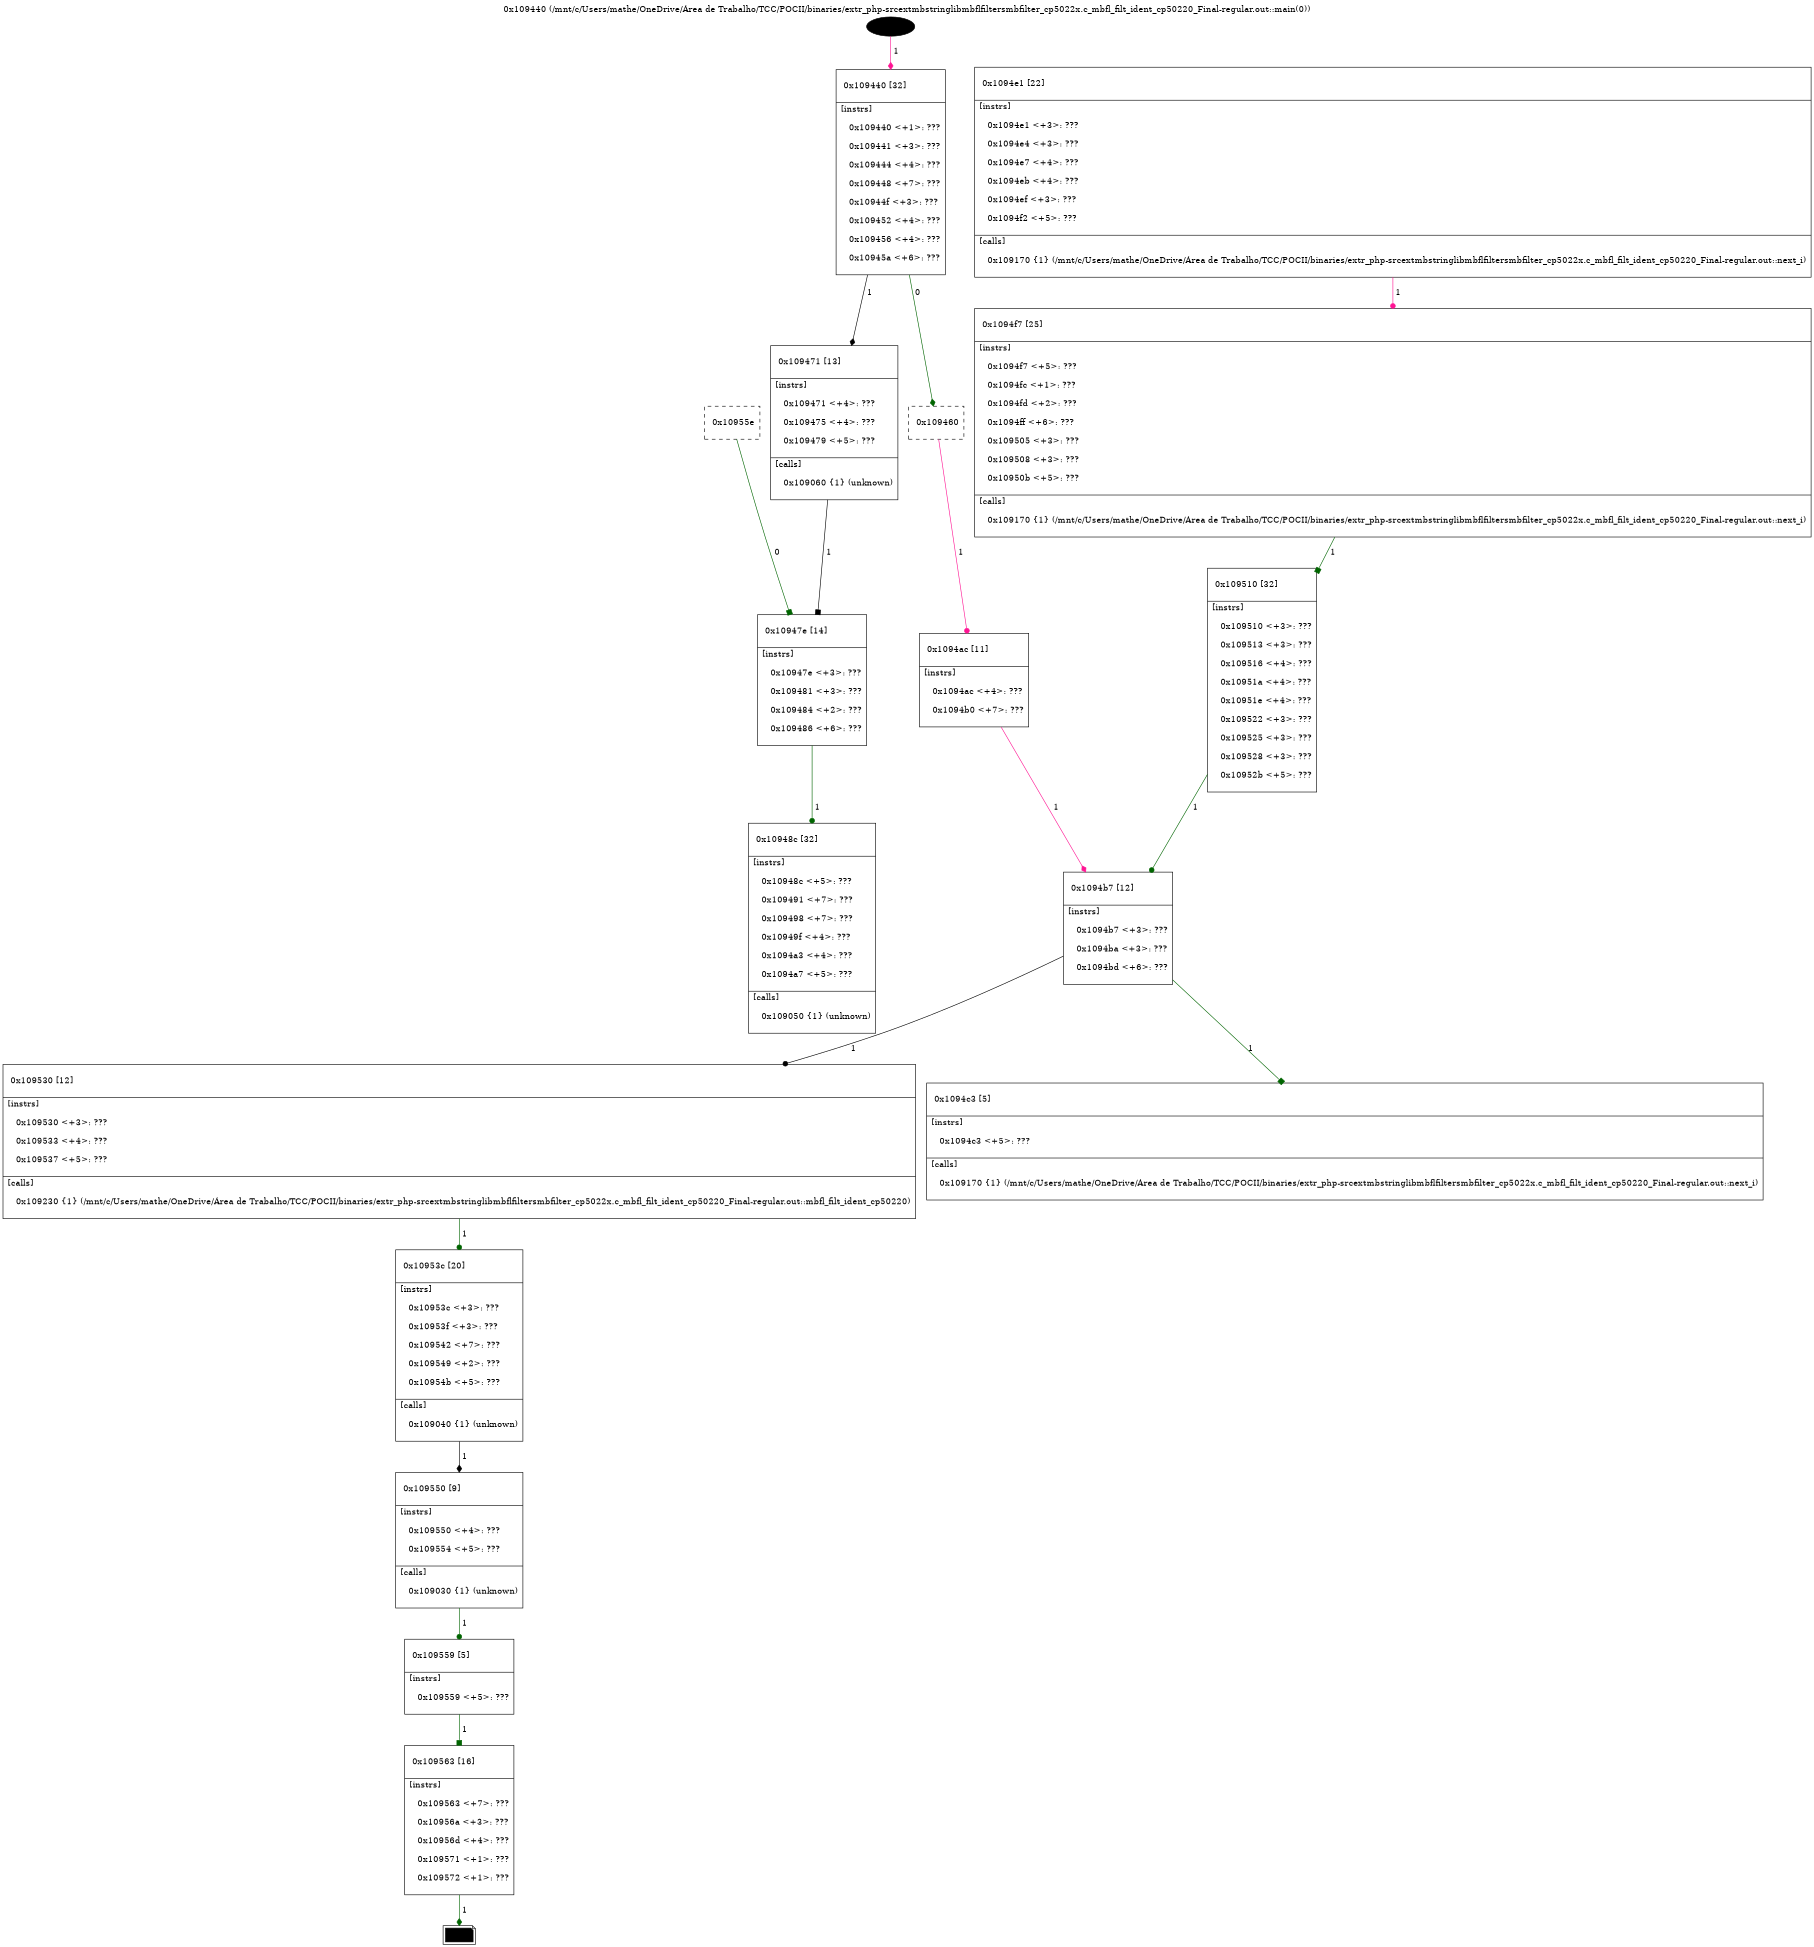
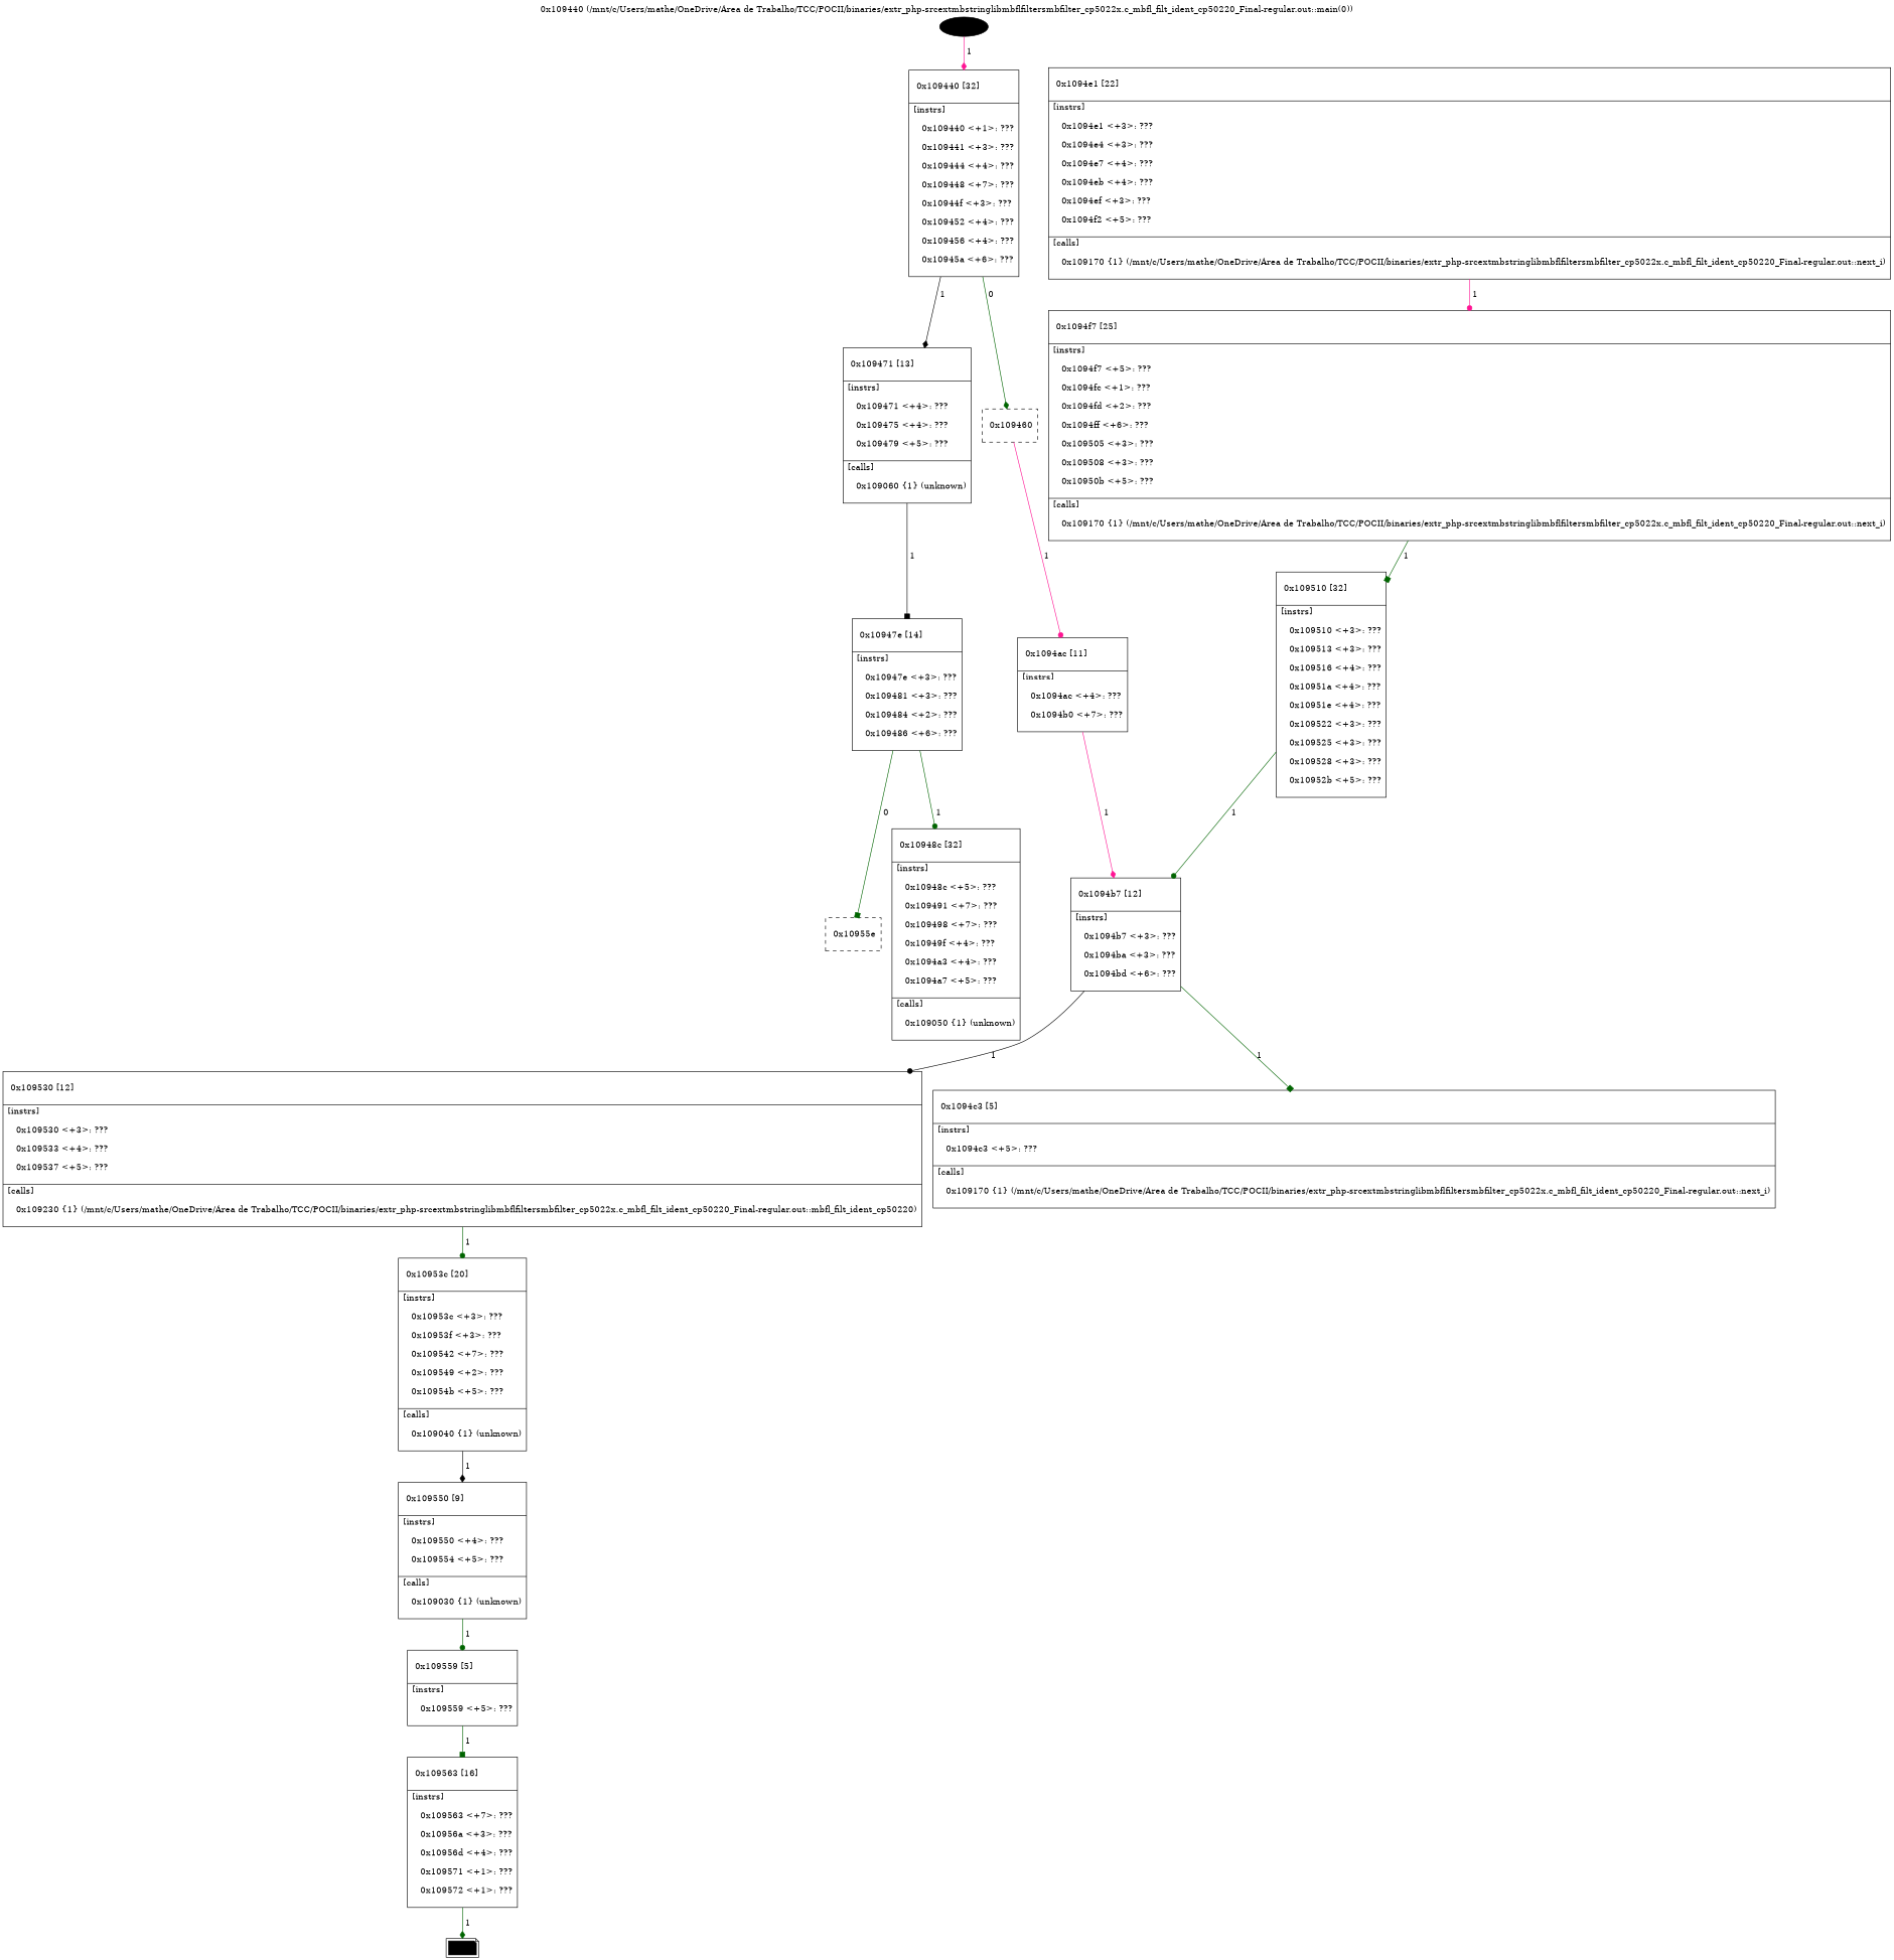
  digraph {
    label="0x109440 (/mnt/c/Users/mathe/OneDrive/Área de Trabalho/TCC/POCII/binaries/extr_php-srcextmbstringlibmbflfiltersmbfilter_cp5022x.c_mbfl_filt_ident_cp50220_Final-regular.out::main(0))"
    labelloc=t
    node [shape=record]
    edge [arrowhead=dot color=darkgreen]
    Entry [fillcolor=black height=0.3 shape=ellipse style=filled width=0.3]
    n2 [label="{\n     0x109440 [32]\l\n     | [instrs]\l\n     &nbsp;&nbsp;0x109440 \<+1\>: ???\l\n     &nbsp;&nbsp;0x109441 \<+3\>: ???\l\n     &nbsp;&nbsp;0x109444 \<+4\>: ???\l\n     &nbsp;&nbsp;0x109448 \<+7\>: ???\l\n     &nbsp;&nbsp;0x10944f \<+3\>: ???\l\n     &nbsp;&nbsp;0x109452 \<+4\>: ???\l\n     &nbsp;&nbsp;0x109456 \<+4\>: ???\l\n     &nbsp;&nbsp;0x10945a \<+6\>: ???\l\n  }"]
    n3 [label="{\n     0x109471 [13]\l\n     | [instrs]\l\n     &nbsp;&nbsp;0x109471 \<+4\>: ???\l\n     &nbsp;&nbsp;0x109475 \<+4\>: ???\l\n     &nbsp;&nbsp;0x109479 \<+5\>: ???\l\n     | [calls]\l\n     &nbsp;&nbsp;0x109060 \{1\} (unknown)\l\n  }"]
    n4 [label="{\n     0x109460\l\n  }" style=dashed]
    n5 [label="{\n     0x10947e [14]\l\n     | [instrs]\l\n     &nbsp;&nbsp;0x10947e \<+3\>: ???\l\n     &nbsp;&nbsp;0x109481 \<+3\>: ???\l\n     &nbsp;&nbsp;0x109484 \<+2\>: ???\l\n     &nbsp;&nbsp;0x109486 \<+6\>: ???\l\n  }"]
    n6 [label="{\n     0x1094ac [11]\l\n     | [instrs]\l\n     &nbsp;&nbsp;0x1094ac \<+4\>: ???\l\n     &nbsp;&nbsp;0x1094b0 \<+7\>: ???\l\n  }"]
    n7 [label="{\n     0x10955e\l\n  }" style=dashed]
    n8 [label="{\n     0x10948c [32]\l\n     | [instrs]\l\n     &nbsp;&nbsp;0x10948c \<+5\>: ???\l\n     &nbsp;&nbsp;0x109491 \<+7\>: ???\l\n     &nbsp;&nbsp;0x109498 \<+7\>: ???\l\n     &nbsp;&nbsp;0x10949f \<+4\>: ???\l\n     &nbsp;&nbsp;0x1094a3 \<+4\>: ???\l\n     &nbsp;&nbsp;0x1094a7 \<+5\>: ???\l\n     | [calls]\l\n     &nbsp;&nbsp;0x109050 \{1\} (unknown)\l\n  }"]
    n9 [label="{\n     0x1094b7 [12]\l\n     | [instrs]\l\n     &nbsp;&nbsp;0x1094b7 \<+3\>: ???\l\n     &nbsp;&nbsp;0x1094ba \<+3\>: ???\l\n     &nbsp;&nbsp;0x1094bd \<+6\>: ???\l\n  }"]
    Exit [fillcolor=black height=0.3 peripheries=2 shape=note style=filled width=0.3]
    n11 [label="{\n     0x109530 [12]\l\n     | [instrs]\l\n     &nbsp;&nbsp;0x109530 \<+3\>: ???\l\n     &nbsp;&nbsp;0x109533 \<+4\>: ???\l\n     &nbsp;&nbsp;0x109537 \<+5\>: ???\l\n     | [calls]\l\n     &nbsp;&nbsp;0x109230 \{1\} (/mnt/c/Users/mathe/OneDrive/Área de Trabalho/TCC/POCII/binaries/extr_php-srcextmbstringlibmbflfiltersmbfilter_cp5022x.c_mbfl_filt_ident_cp50220_Final-regular.out::mbfl_filt_ident_cp50220)\l\n  }"]
    n12 [label="{\n     0x1094c3 [5]\l\n     | [instrs]\l\n     &nbsp;&nbsp;0x1094c3 \<+5\>: ???\l\n     | [calls]\l\n     &nbsp;&nbsp;0x109170 \{1\} (/mnt/c/Users/mathe/OneDrive/Área de Trabalho/TCC/POCII/binaries/extr_php-srcextmbstringlibmbflfiltersmbfilter_cp5022x.c_mbfl_filt_ident_cp50220_Final-regular.out::next_i)\l\n  }"]
    n13 [label="{\n     0x10953c [20]\l\n     | [instrs]\l\n     &nbsp;&nbsp;0x10953c \<+3\>: ???\l\n     &nbsp;&nbsp;0x10953f \<+3\>: ???\l\n     &nbsp;&nbsp;0x109542 \<+7\>: ???\l\n     &nbsp;&nbsp;0x109549 \<+2\>: ???\l\n     &nbsp;&nbsp;0x10954b \<+5\>: ???\l\n     | [calls]\l\n     &nbsp;&nbsp;0x109040 \{1\} (unknown)\l\n  }"]
    n14 [label="{\n     0x109550 [9]\l\n     | [instrs]\l\n     &nbsp;&nbsp;0x109550 \<+4\>: ???\l\n     &nbsp;&nbsp;0x109554 \<+5\>: ???\l\n     | [calls]\l\n     &nbsp;&nbsp;0x109030 \{1\} (unknown)\l\n  }"]
    n15 [label="{\n     0x1094e1 [22]\l\n     | [instrs]\l\n     &nbsp;&nbsp;0x1094e1 \<+3\>: ???\l\n     &nbsp;&nbsp;0x1094e4 \<+3\>: ???\l\n     &nbsp;&nbsp;0x1094e7 \<+4\>: ???\l\n     &nbsp;&nbsp;0x1094eb \<+4\>: ???\l\n     &nbsp;&nbsp;0x1094ef \<+3\>: ???\l\n     &nbsp;&nbsp;0x1094f2 \<+5\>: ???\l\n     | [calls]\l\n     &nbsp;&nbsp;0x109170 \{1\} (/mnt/c/Users/mathe/OneDrive/Área de Trabalho/TCC/POCII/binaries/extr_php-srcextmbstringlibmbflfiltersmbfilter_cp5022x.c_mbfl_filt_ident_cp50220_Final-regular.out::next_i)\l\n  }"]
    n16 [label="{\n     0x1094f7 [25]\l\n     | [instrs]\l\n     &nbsp;&nbsp;0x1094f7 \<+5\>: ???\l\n     &nbsp;&nbsp;0x1094fc \<+1\>: ???\l\n     &nbsp;&nbsp;0x1094fd \<+2\>: ???\l\n     &nbsp;&nbsp;0x1094ff \<+6\>: ???\l\n     &nbsp;&nbsp;0x109505 \<+3\>: ???\l\n     &nbsp;&nbsp;0x109508 \<+3\>: ???\l\n     &nbsp;&nbsp;0x10950b \<+5\>: ???\l\n     | [calls]\l\n     &nbsp;&nbsp;0x109170 \{1\} (/mnt/c/Users/mathe/OneDrive/Área de Trabalho/TCC/POCII/binaries/extr_php-srcextmbstringlibmbflfiltersmbfilter_cp5022x.c_mbfl_filt_ident_cp50220_Final-regular.out::next_i)\l\n  }"]
    n17 [label="{\n     0x109510 [32]\l\n     | [instrs]\l\n     &nbsp;&nbsp;0x109510 \<+3\>: ???\l\n     &nbsp;&nbsp;0x109513 \<+3\>: ???\l\n     &nbsp;&nbsp;0x109516 \<+4\>: ???\l\n     &nbsp;&nbsp;0x10951a \<+4\>: ???\l\n     &nbsp;&nbsp;0x10951e \<+4\>: ???\l\n     &nbsp;&nbsp;0x109522 \<+3\>: ???\l\n     &nbsp;&nbsp;0x109525 \<+3\>: ???\l\n     &nbsp;&nbsp;0x109528 \<+3\>: ???\l\n     &nbsp;&nbsp;0x10952b \<+5\>: ???\l\n  }"]
    n18 [label="{\n     0x109559 [5]\l\n     | [instrs]\l\n     &nbsp;&nbsp;0x109559 \<+5\>: ???\l\n  }"]
    n19 [label="{\n     0x109563 [16]\l\n     | [instrs]\l\n     &nbsp;&nbsp;0x109563 \<+7\>: ???\l\n     &nbsp;&nbsp;0x10956a \<+3\>: ???\l\n     &nbsp;&nbsp;0x10956d \<+4\>: ???\l\n     &nbsp;&nbsp;0x109571 \<+1\>: ???\l\n     &nbsp;&nbsp;0x109572 \<+1\>: ???\l\n  }"]
    Entry -> n2 [arrowhead=diamond color=deeppink label=" 1"]
    n2 -> n3 [arrowhead=diamond color=black label=" 1"]
    n2 -> n4 [arrowhead=diamond label=" 0"]
    n3 -> n5 [arrowhead=box color=black label=" 1"]
    n4 -> n6 [color=deeppink label=" 1"]
-   n7 -> n5 [arrowhead=box label=" 0"]
+   n5 -> n7 [arrowhead=box label=" 0"]
    n5 -> n8 [label=" 1"]
    n6 -> n9 [arrowhead=diamond color=deeppink label=" 1"]
    n9 -> n11 [color=black label=" 1"]
    n9 -> n12 [arrowhead=box label=" 1"]
    n11 -> n13 [label=" 1"]
    n13 -> n14 [arrowhead=diamond color=black label=" 1"]
    n14 -> n18 [label=" 1"]
    n15 -> n16 [color=deeppink label=" 1"]
    n16 -> n17 [arrowhead=box label=" 1"]
    n17 -> n9 [label=" 1"]
    n18 -> n19 [arrowhead=box label=" 1"]
    n19 -> Exit [arrowhead=diamond label=" 1"]
  }
